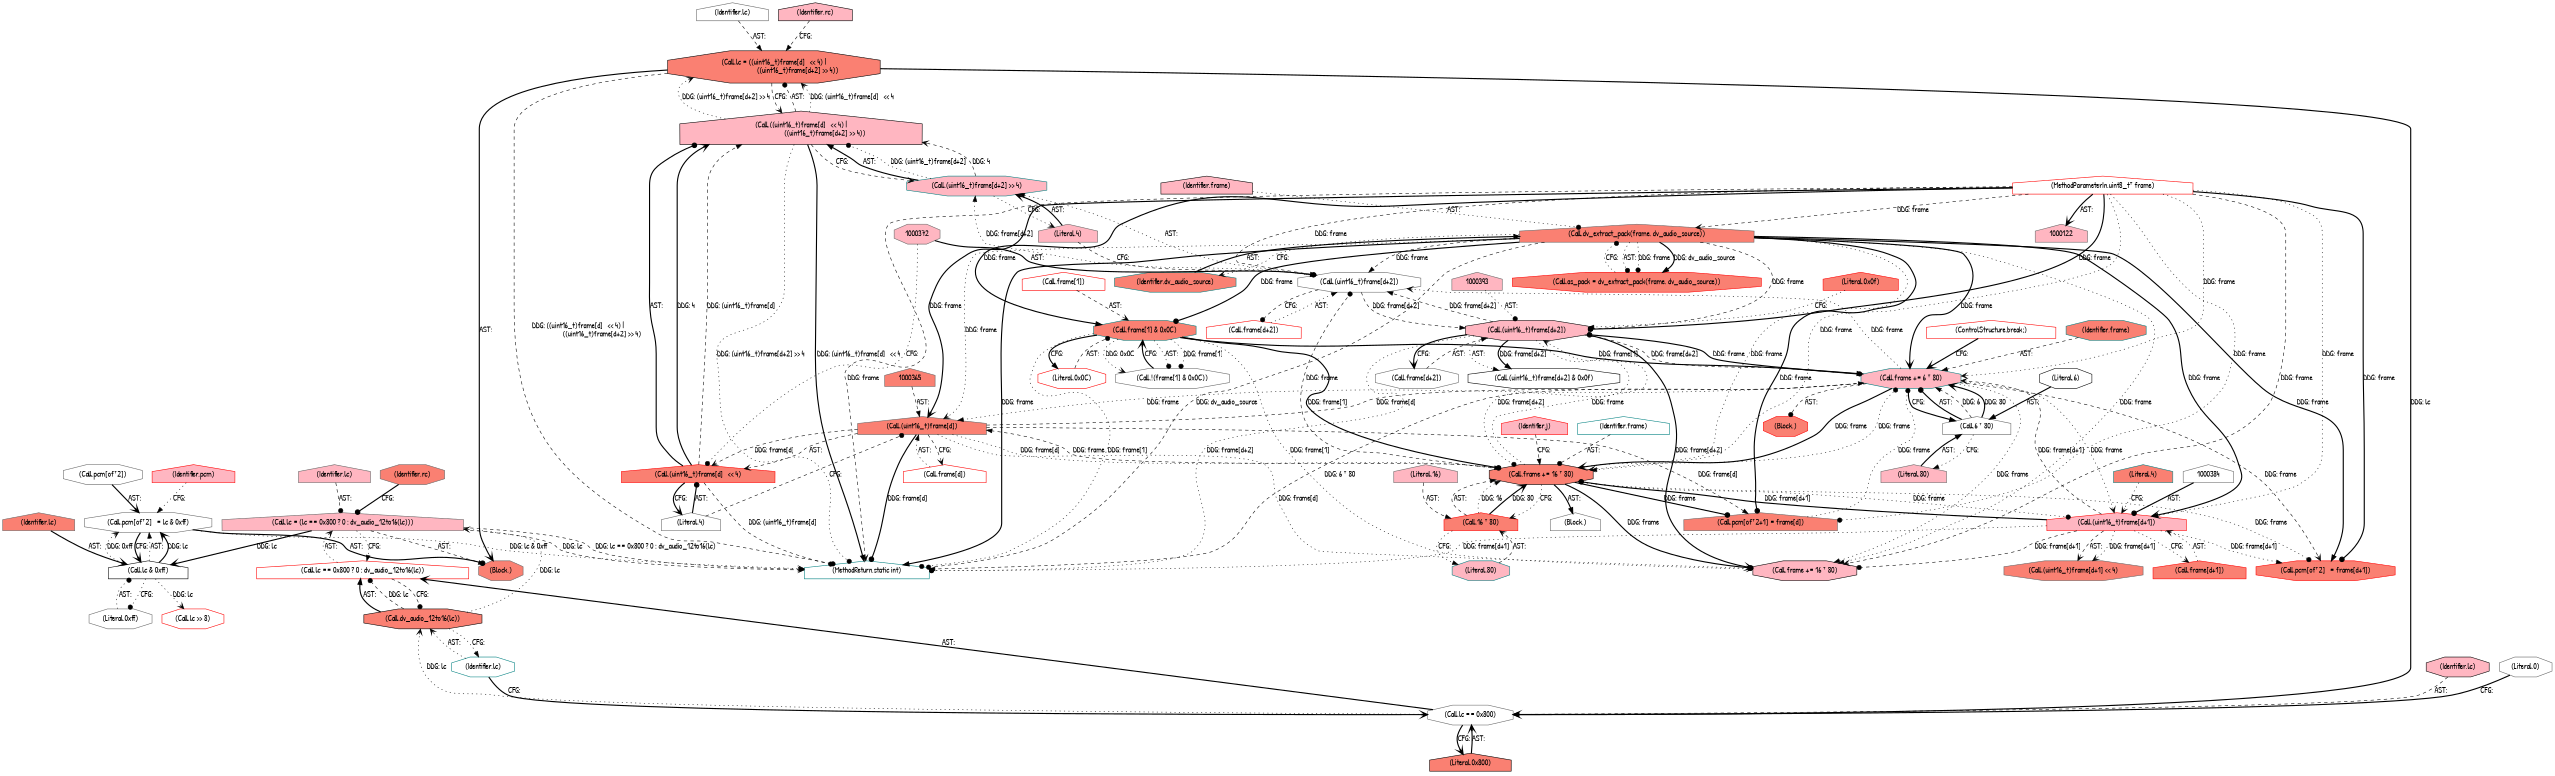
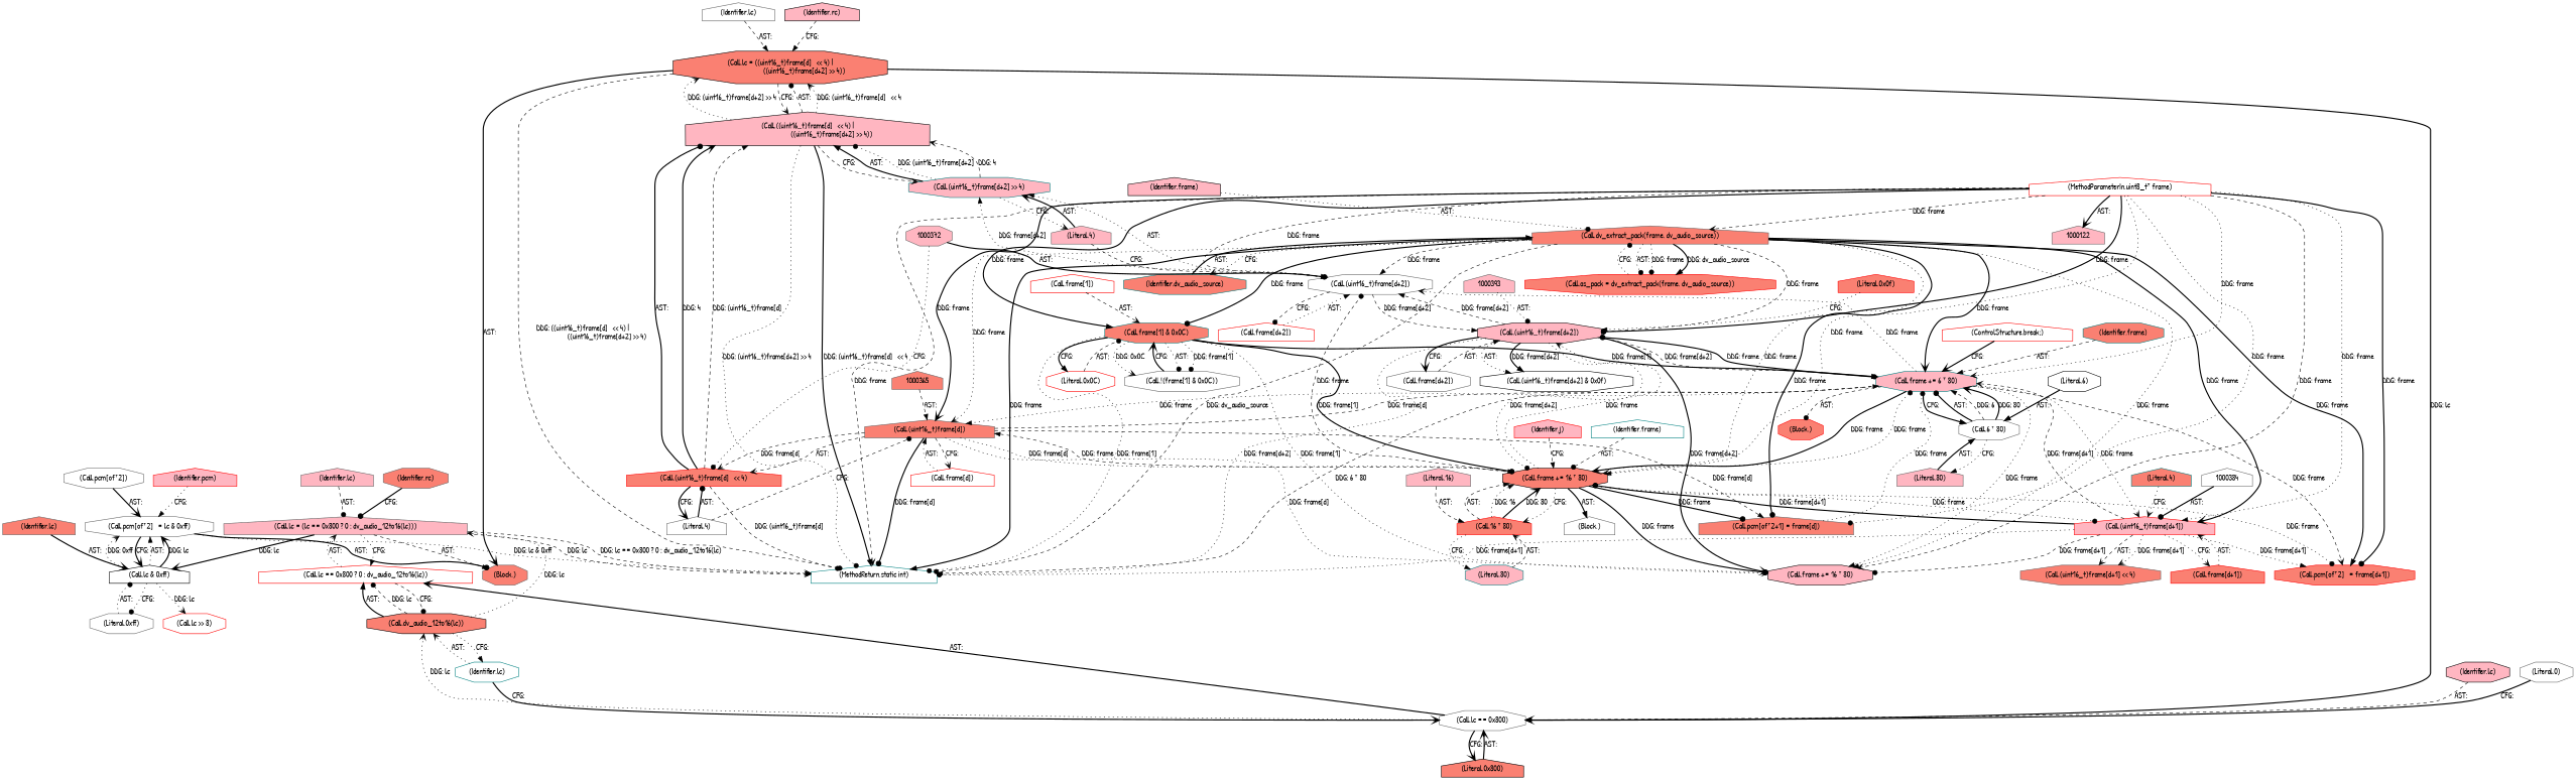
  digraph {
    fontname="Patrick Hand"
    node [color=gray40 fillcolor=white fontname="Patrick Hand" shape=house style=filled]
    edge [arrowhead=vee fontname="Patrick Hand" style=dotted]
    n1 [label="(Call,pcm[of*2]   = lc & 0xff)" shape=octagon]
    n2 [color=black label="(Call,lc & 0xff)"]
    n3 [color=teal label="(MethodReturn,static int)"]
    n4 [fillcolor=salmon label="(Block,)" shape=octagon]
    n5 [label="(Literal,0xff)" shape=octagon]
    n6 [color=red label="(Call,lc >> 8)" shape=octagon]
    n7 [fillcolor=lightpink label="(Call,lc = (lc == 0x800 ? 0 : dv_audio_12to16(lc)))"]
    n8 [color=red label="(Call,lc == 0x800 ? 0 : dv_audio_12to16(lc))"]
    n9 [color=black fillcolor=salmon label="(Call,dv_audio_12to16(lc))" shape=octagon]
    n10 [color=teal label="(Identifier,lc)" shape=octagon]
    n11 [label="(Call,lc == 0x800)" shape=octagon]
    n12 [color=black fillcolor=salmon label="(Literal,0x800)"]
    n13 [color=black fillcolor=salmon label="(Call,lc = ((uint16_t)frame[d]   << 4) |\n                             ((uint16_t)frame[d+2] >> 4))" shape=octagon]
    n14 [color=black fillcolor=lightpink label="(Call,((uint16_t)frame[d]   << 4) |\n                             ((uint16_t)frame[d+2] >> 4))"]
    n15 [color=teal fillcolor=lightpink label="(Call,(uint16_t)frame[d+2] >> 4)" shape=octagon]
    n16 [fillcolor=lightpink label="(Literal,4)"]
    n17 [color=red fillcolor=salmon label="(Call,(uint16_t)frame[d]   << 4)"]
    n18 [label="(Literal,4)"]
    n19 [fillcolor=salmon label="(Call,(uint16_t)frame[d])"]
    n20 [color=teal fillcolor=lightpink label="(Call,frame += 6 * 80)" shape=octagon]
    n21 [color=black fillcolor=salmon label="(Call,frame += 16 * 80)" shape=octagon]
    n22 [fillcolor=salmon label="(Call,pcm[of*2+1] = frame[d])"]
    n23 [color=black fillcolor=lightpink label="(Call,frame += 16 * 80)" shape=octagon]
    n24 [color=red label="(Call,frame[d])"]
-   n25 [label="(Call,6 * 80)"]
+   n25 [label="(Call,6 * 80)" shape=octagon]
    n26 [color=black fillcolor=lightpink label="(Call,(uint16_t)frame[d+2])" shape=octagon]
    n27 [label="(Call,(uint16_t)frame[d+2])" shape=octagon]
    n28 [color=red fillcolor=lightpink label="(Call,(uint16_t)frame[d+1])"]
    n29 [color=red fillcolor=salmon label="(Block,)" shape=octagon]
    n30 [color=red fillcolor=salmon label="(Call,pcm[of*2]   = frame[d+1])" shape=octagon]
    n31 [color=red fillcolor=salmon label="(Call,16 * 80)"]
    n32 [label="(Block,)"]
    n33 [fillcolor=lightpink label="(Literal,80)"]
    n34 [color=black label="(Call,(uint16_t)frame[d+2] & 0x0f)" shape=octagon]
    n35 [label="(Call,frame[d+2])" shape=octagon]
    n36 [color=red label="(Call,frame[d+2])"]
    n37 [color=red fillcolor=salmon label="(Call,frame[d+1])"]
    n38 [fillcolor=salmon label="(Call,(uint16_t)frame[d+1] << 4)" shape=octagon]
    n39 [fillcolor=salmon label="(Call,dv_extract_pack(frame, dv_audio_source))"]
    n40 [color=teal fillcolor=salmon label="(Call,frame[1] & 0x0C)" shape=octagon]
    n41 [color=red fillcolor=salmon label="(Call,as_pack = dv_extract_pack(frame, dv_audio_source))" shape=octagon]
    n42 [color=teal fillcolor=salmon label="(Identifier,dv_audio_source)" shape=octagon]
    n43 [color=red label="(Literal,0x0C)" shape=octagon]
    n44 [label="(Call,!(frame[1] & 0x0C))" shape=octagon]
    n45 [color=red label="(MethodParameterIn,uint8_t* frame)"]
    1000122 [fillcolor=lightpink]
    n47 [color=teal fillcolor=lightpink label="(Literal,80)" shape=octagon]
    n48 [color=teal fillcolor=salmon label="(Identifier,frame)" shape=octagon]
    n49 [label="(Identifier,lc)"]
    n50 [color=red fillcolor=lightpink label="(Identifier,j)"]
    n51 [color=black fillcolor=lightpink label="(Identifier,lc)" shape=octagon]
    n52 [color=red fillcolor=salmon label="(Literal,0x0f)"]
    n53 [color=red label="(ControlStructure,break;)"]
    n54 [fillcolor=lightpink label="(Literal,16)"]
    n55 [label="(Call,pcm[of*2])" shape=octagon]
    n56 [color=black label="(Literal,6)" shape=octagon]
    n57 [fillcolor=salmon label="(Identifier,lc)"]
    n58 [color=red label="(Call,frame[1])"]
    n59 [color=red fillcolor=lightpink label="(Identifier,pcm)"]
    n60 [color=black fillcolor=lightpink label="(Identifier,frame)"]
    n61 [fillcolor=lightpink label="(Identifier,lc)"]
    n62 [color=teal fillcolor=salmon label="(Literal,4)"]
    n63 [color=teal label="(Identifier,frame)"]
    n64 [color=black fillcolor=lightpink label="(Identifier,rc)"]
    n65 [fillcolor=salmon label="(Identifier,rc)" shape=octagon]
    n66 [label="(Literal,0)" shape=octagon]
    1000372 [fillcolor=lightpink shape=octagon]
    1000365 [fillcolor=salmon]
    1000393 [fillcolor=lightpink]
    1000384
    n1 -> n2 [label="CFG: " style=bold]
    n1 -> n3 [label="DDG: lc & 0xff"]
    n1 -> n4 [arrowhead=dot label="AST: " style=bold]
    n2 -> n1 [arrowhead=normal label="AST: "]
    n2 -> n1 [label="DDG: lc" style=bold]
    n2 -> n1 [label="DDG: 0xff"]
    n2 -> n5 [arrowhead=dot label="CFG: "]
    n2 -> n6 [label="DDG: lc"]
    n5 -> n2 [arrowhead=dot label="AST: "]
    n7 -> n2 [label="DDG: lc" style=bold]
    n7 -> n3 [label="DDG: lc" style=dashed]
    n7 -> n3 [arrowhead=normal label="DDG: lc == 0x800 ? 0 : dv_audio_12to16(lc)" style=dashed]
    n7 -> n4 [arrowhead=normal label="AST: " style=dashed]
    n7 -> n8 [arrowhead=normal label="CFG: "]
    n8 -> n7 [label="AST: "]
    n8 -> n9 [arrowhead=dot label="CFG: " style=dashed]
    n9 -> n7 [label="DDG: lc"]
    n9 -> n8 [arrowhead=normal label="AST: " style=bold]
    n9 -> n8 [arrowhead=dot label="DDG: lc" style=dashed]
    n9 -> n10 [arrowhead=normal label="CFG: "]
    n10 -> n9 [label="AST: "]
    n10 -> n11 [label="CFG: " style=bold]
    n11 -> n8 [label="AST: " style=bold]
    n11 -> n9 [label="DDG: lc"]
    n11 -> n12 [label="CFG: " style=bold]
    n12 -> n11 [label="AST: " style=bold]
    n13 -> n3 [arrowhead=dot label="DDG: ((uint16_t)frame[d]   << 4) |\n                             ((uint16_t)frame[d+2] >> 4)" style=dashed]
    n13 -> n4 [label="AST: " style=bold]
    n13 -> n11 [arrowhead=normal label="DDG: lc" style=bold]
    n13 -> n14 [label="CFG: " style=dashed]
    n14 -> n3 [arrowhead=dot label="DDG: (uint16_t)frame[d+2] >> 4"]
    n14 -> n3 [arrowhead=normal label="DDG: (uint16_t)frame[d]   << 4" style=bold]
    n14 -> n13 [arrowhead=dot label="AST: " style=dashed]
    n14 -> n13 [label="DDG: (uint16_t)frame[d]   << 4"]
    n14 -> n13 [label="DDG: (uint16_t)frame[d+2] >> 4"]
    n14 -> n15 [label="CFG: " style=dashed]
    n15 -> n14 [arrowhead=normal label="AST: " style=bold]
    n15 -> n14 [arrowhead=dot label="DDG: (uint16_t)frame[d+2]"]
    n15 -> n14 [label="DDG: 4" style=dashed]
    n15 -> n16 [label="CFG: "]
    n16 -> n15 [label="AST: " style=bold]
    n16 -> n27 [arrowhead=dot label="CFG: " style=dashed]
    n17 -> n3 [arrowhead=dot label="DDG: (uint16_t)frame[d]" style=dashed]
    n17 -> n14 [arrowhead=dot label="AST: " style=bold]
    n17 -> n14 [arrowhead=normal label="DDG: (uint16_t)frame[d]" style=dashed]
    n17 -> n14 [label="DDG: 4" style=bold]
    n17 -> n18 [label="CFG: " style=bold]
    n18 -> n17 [arrowhead=dot label="AST: " style=bold]
    n18 -> n19 [arrowhead=dot label="CFG: " style=dashed]
    n19 -> n3 [arrowhead=dot label="DDG: frame[d]" style=bold]
    n19 -> n17 [label="AST: " style=dashed]
    n19 -> n17 [label="DDG: frame[d]" style=dashed]
    n19 -> n20 [arrowhead=normal label="DDG: frame[d]" style=dashed]
    n19 -> n21 [arrowhead=normal label="DDG: frame[d]"]
    n19 -> n22 [arrowhead=normal label="DDG: frame[d]" style=dashed]
    n19 -> n23 [arrowhead=dot label="DDG: frame[d]"]
    n19 -> n24 [label="CFG: " style=dashed]
    n20 -> n3 [arrowhead=normal label="DDG: 6 * 80" style=dashed]
    n20 -> n19 [arrowhead=normal label="DDG: frame"]
    n20 -> n21 [label="DDG: frame" style=bold]
    n20 -> n23 [arrowhead=normal label="DDG: frame"]
    n20 -> n25 [arrowhead=normal label="CFG: " style=bold]
    n20 -> n26 [arrowhead=dot label="DDG: frame" style=bold]
    n20 -> n27 [label="DDG: frame"]
    n20 -> n28 [label="DDG: frame"]
    n20 -> n29 [arrowhead=dot label="AST: " style=dashed]
    n20 -> n30 [label="DDG: frame" style=dashed]
    n21 -> n19 [arrowhead=normal label="DDG: frame" style=dashed]
    n21 -> n20 [arrowhead=dot label="DDG: frame"]
    n21 -> n22 [arrowhead=dot label="DDG: frame" style=bold]
    n21 -> n23 [arrowhead=dot label="DDG: frame" style=bold]
    n21 -> n26 [label="DDG: frame"]
    n21 -> n27 [arrowhead=dot label="DDG: frame" style=dashed]
    n21 -> n28 [arrowhead=dot label="DDG: frame"]
    n21 -> n30 [arrowhead=dot label="DDG: frame"]
    n21 -> n31 [label="CFG: "]
    n21 -> n32 [arrowhead=normal label="AST: " style=bold]
    n22 -> n20 [arrowhead=dot label="DDG: frame"]
    n24 -> n19 [arrowhead=normal label="AST: "]
    n25 -> n20 [arrowhead=dot label="AST: " style=bold]
    n25 -> n20 [arrowhead=normal label="DDG: 6" style=dashed]
    n25 -> n20 [label="DDG: 80" style=bold]
    n25 -> n33 [arrowhead=normal label="CFG: "]
    n26 -> n3 [arrowhead=dot label="DDG: frame[d+2]"]
    n26 -> n20 [arrowhead=dot label="DDG: frame[d+2]" style=dashed]
    n26 -> n21 [arrowhead=dot label="DDG: frame[d+2]"]
    n26 -> n23 [label="DDG: frame[d+2]" style=bold]
    n26 -> n27 [arrowhead=normal label="DDG: frame[d+2]" style=dashed]
    n26 -> n34 [arrowhead=normal label="AST: "]
    n26 -> n34 [arrowhead=normal label="DDG: frame[d+2]" style=bold]
    n26 -> n35 [label="CFG: " style=bold]
    n27 -> n15 [arrowhead=normal label="AST: "]
    n27 -> n15 [arrowhead=normal label="DDG: frame[d+2]"]
    n27 -> n26 [arrowhead=normal label="DDG: frame[d+2]" style=dashed]
    n27 -> n36 [arrowhead=dot label="CFG: " style=dashed]
    n28 -> n3 [arrowhead=dot label="DDG: frame[d+1]"]
    n28 -> n20 [label="DDG: frame[d+1]" style=dashed]
    n28 -> n21 [arrowhead=dot label="DDG: frame[d+1]" style=bold]
    n28 -> n23 [arrowhead=dot label="DDG: frame[d+1]" style=dashed]
    n28 -> n30 [arrowhead=normal label="DDG: frame[d+1]"]
    n28 -> n37 [label="CFG: "]
    n28 -> n38 [label="AST: " style=dashed]
    n28 -> n38 [label="DDG: frame[d+1]"]
    n31 -> n21 [arrowhead=normal label="AST: " style=dashed]
    n31 -> n21 [arrowhead=normal label="DDG: 16"]
    n31 -> n21 [label="DDG: 80" style=bold]
    n31 -> n47 [arrowhead=normal label="CFG: "]
    n33 -> n25 [arrowhead=normal label="AST: " style=bold]
    n35 -> n26 [arrowhead=normal label="AST: " style=dashed]
    n36 -> n27 [arrowhead=normal label="AST: "]
    n37 -> n28 [label="AST: "]
    n39 -> n3 [arrowhead=normal label="DDG: frame" style=bold]
    n39 -> n3 [arrowhead=dot label="DDG: dv_audio_source" style=dashed]
    n39 -> n19 [label="DDG: frame"]
    n39 -> n20 [label="DDG: frame" style=bold]
    n39 -> n21 [label="DDG: frame"]
    n39 -> n22 [arrowhead=dot label="DDG: frame" style=bold]
    n39 -> n23 [arrowhead=normal label="DDG: frame"]
    n39 -> n26 [arrowhead=dot label="DDG: frame" style=dashed]
    n39 -> n27 [arrowhead=normal label="DDG: frame" style=dashed]
    n39 -> n28 [label="DDG: frame" style=bold]
    n39 -> n30 [arrowhead=normal label="DDG: frame" style=bold]
    n39 -> n40 [arrowhead=dot label="DDG: frame" style=bold]
    n39 -> n41 [arrowhead=dot label="AST: "]
    n39 -> n41 [arrowhead=dot label="DDG: frame"]
    n39 -> n41 [arrowhead=normal label="DDG: dv_audio_source" style=bold]
    n39 -> n42 [label="CFG: "]
    n40 -> n3 [arrowhead=dot label="DDG: frame[1]"]
    n40 -> n20 [arrowhead=normal label="DDG: frame[1]" style=bold]
    n40 -> n21 [arrowhead=dot label="DDG: frame[1]" style=bold]
    n40 -> n23 [label="DDG: frame[1]"]
    n40 -> n43 [arrowhead=normal label="CFG: " style=bold]
    n40 -> n44 [arrowhead=dot label="AST: "]
    n40 -> n44 [arrowhead=dot label="DDG: frame[1]"]
    n40 -> n44 [label="DDG: 0x0C"]
    n41 -> n39 [arrowhead=dot label="CFG: "]
    n42 -> n39 [arrowhead=normal label="AST: " style=bold]
    n43 -> n40 [arrowhead=dot label="AST: " style=dashed]
    n44 -> n40 [label="CFG: " style=bold]
    n45 -> n3 [label="DDG: frame" style=dashed]
    n45 -> n19 [label="DDG: frame" style=bold]
    n45 -> n20 [label="DDG: frame"]
    n45 -> n21 [arrowhead=normal label="DDG: frame"]
    n45 -> n22 [arrowhead=dot label="DDG: frame"]
    n45 -> n23 [label="DDG: frame" style=dashed]
    n45 -> n26 [arrowhead=dot label="DDG: frame" style=bold]
    n45 -> n27 [arrowhead=dot label="DDG: frame" style=dashed]
    n45 -> n28 [arrowhead=normal label="DDG: frame"]
    n45 -> n30 [arrowhead=dot label="DDG: frame" style=bold]
    n45 -> n39 [label="DDG: frame" style=dashed]
    n45 -> n40 [arrowhead=normal label="DDG: frame" style=bold]
    n45 -> 1000122 [label="AST: " style=bold]
    n47 -> n31 [label="AST: " style=dashed]
    n48 -> n20 [arrowhead=normal label="AST: " style=dashed]
    n49 -> n13 [arrowhead=normal label="AST: " style=dashed]
    n50 -> n21 [arrowhead=normal label="CFG: " style=dashed]
    n51 -> n11 [arrowhead=normal label="AST: " style=dashed]
    n52 -> n26 [arrowhead=normal label="CFG: "]
    n53 -> n20 [label="CFG: " style=bold]
    n54 -> n31 [arrowhead=normal label="AST: " style=dashed]
    n55 -> n1 [label="AST: " style=bold]
    n56 -> n25 [arrowhead=normal label="AST: " style=bold]
    n57 -> n2 [label="AST: " style=bold]
    n58 -> n40 [label="AST: " style=dashed]
    n59 -> n1 [arrowhead=normal label="CFG: "]
    n60 -> n39 [arrowhead=dot label="AST: "]
    n61 -> n7 [arrowhead=dot label="AST: " style=dashed]
    n62 -> n28 [label="CFG: "]
    n63 -> n21 [arrowhead=dot label="AST: " style=dashed]
    n64 -> n13 [arrowhead=normal label="CFG: " style=dashed]
    n65 -> n7 [arrowhead=dot label="CFG: " style=bold]
    n66 -> n11 [label="CFG: " style=bold]
    1000372 -> n17 [arrowhead=dot label="CFG: "]
    1000372 -> n27 [arrowhead=normal label="AST: " style=bold]
    1000365 -> n19 [arrowhead=normal label="AST: " style=dashed]
    1000393 -> n26 [arrowhead=dot label="AST: "]
    1000384 -> n28 [arrowhead=dot label="AST: " style=bold]
  }
